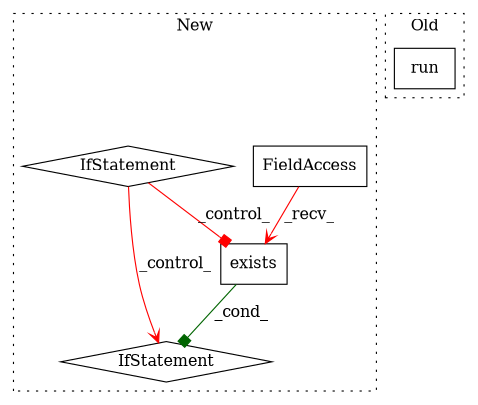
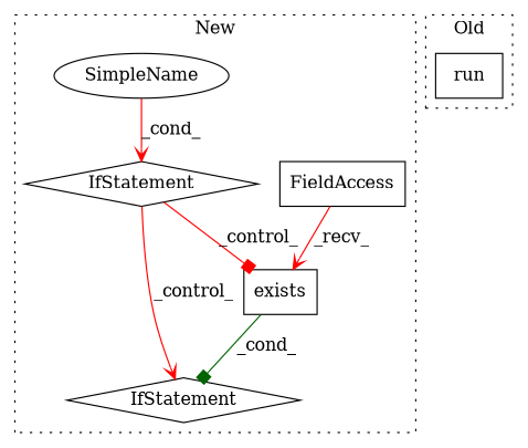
  digraph {
    node [a=32 l="4,2" shape=box]
    edge [arrowhead=vee color=red]
    n1 [l="7,1" label=exists s="6064,6079"]
    n2 [a=22 l=7 label=FieldAccess s=6056]
    n3 [a=25 label=IfStatement s="5362,5371" shape=diamond]
+   n4 [a=42 label=SimpleName shape=ellipse l=""]
    n5 [a=25 label=IfStatement s="6051,6080" shape=diamond]
    n6 [l="4,1" label=run s="6162,6205"]
    subgraph cluster_1 {
      label=New
      style=dotted
      n1
      n2
      n3
+     n4
      n5
    }
    subgraph cluster_2 {
      label=Old
      style=dotted
      n6
    }
    n1 -> n5 [arrowhead=box color=darkgreen label=_cond_]
    n2 -> n1 [label=_recv_]
    n3 -> n1 [arrowhead=box label=_control_]
    n3 -> n5 [label=_control_]
+   n4 -> n3 [label=_cond_]
  }
